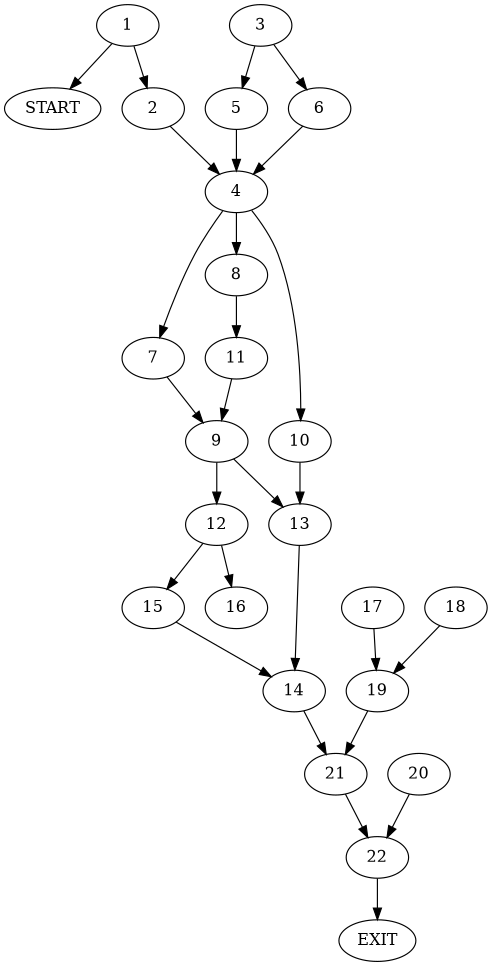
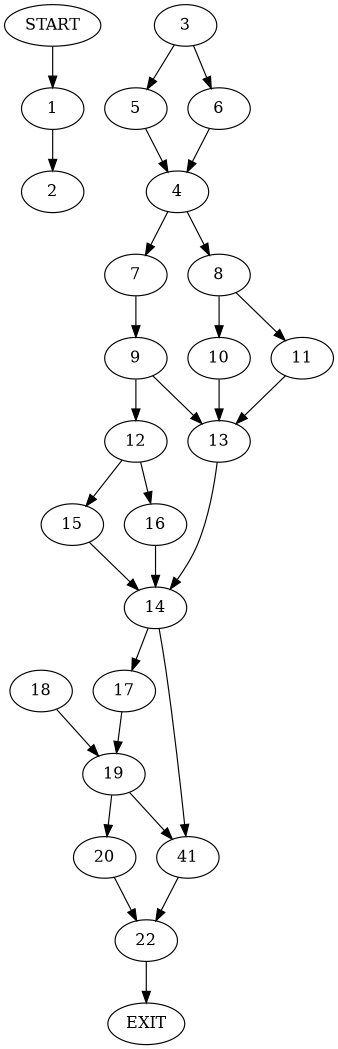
  digraph {
    n1 [label=START]
    1
    2
    n4 [label=EXIT]
    4
    3
    5
    6
    7
    8
    9
    10
    11
    12
    13
    15
    16
    14
    17
-   21
+   21 [label=41]
    19
    18
    20
    22
-   1 -> n1
+   n1 -> 1
    1 -> 2
-   2 -> 4
    4 -> 7
    4 -> 8
    3 -> 5
    3 -> 6
    5 -> 4
    6 -> 4
    7 -> 9
-   4 -> 10
+   8 -> 10
    8 -> 11
    9 -> 12
    9 -> 13
    10 -> 13
-   11 -> 9
+   11 -> 13
    12 -> 15
    12 -> 16
    13 -> 14
    15 -> 14
+   16 -> 14
+   14 -> 17
    14 -> 21
    17 -> 19
    21 -> 22
    19 -> 21
+   19 -> 20
    18 -> 19
    20 -> 22
    22 -> n4
  }
